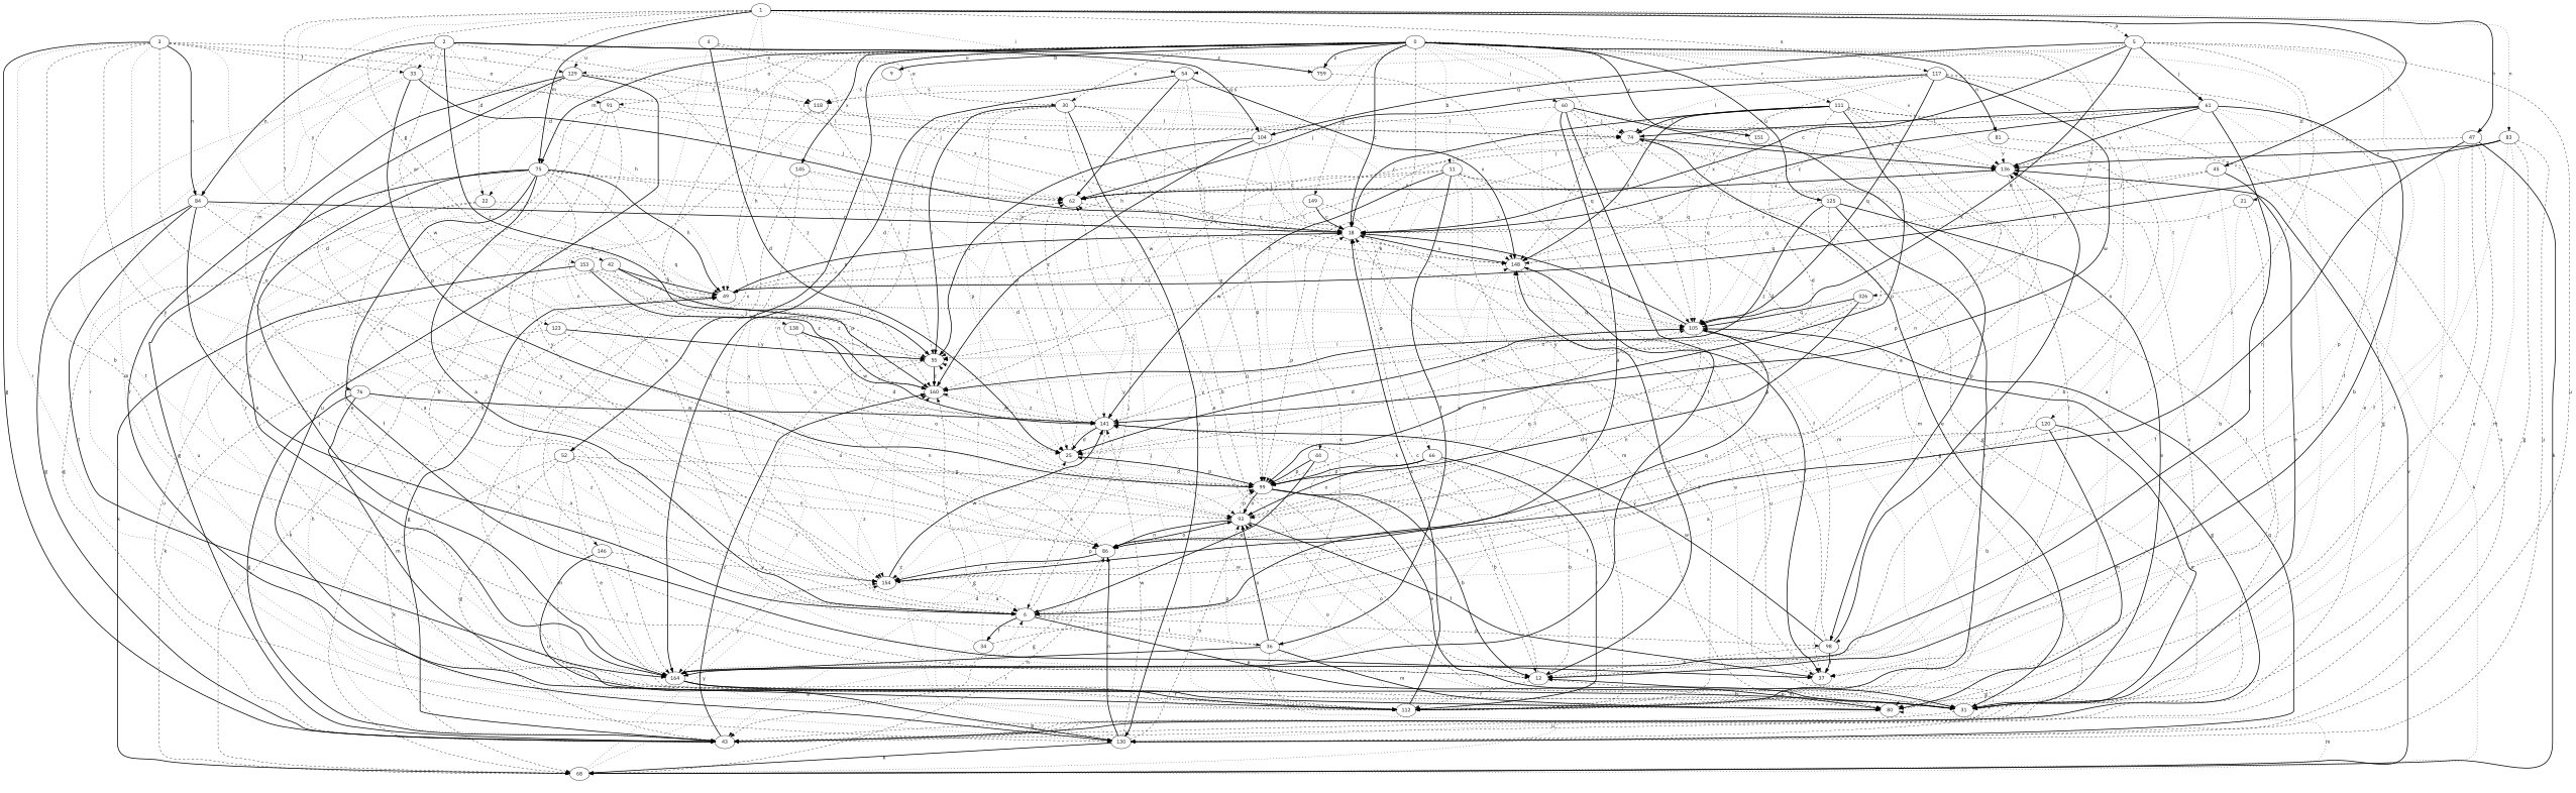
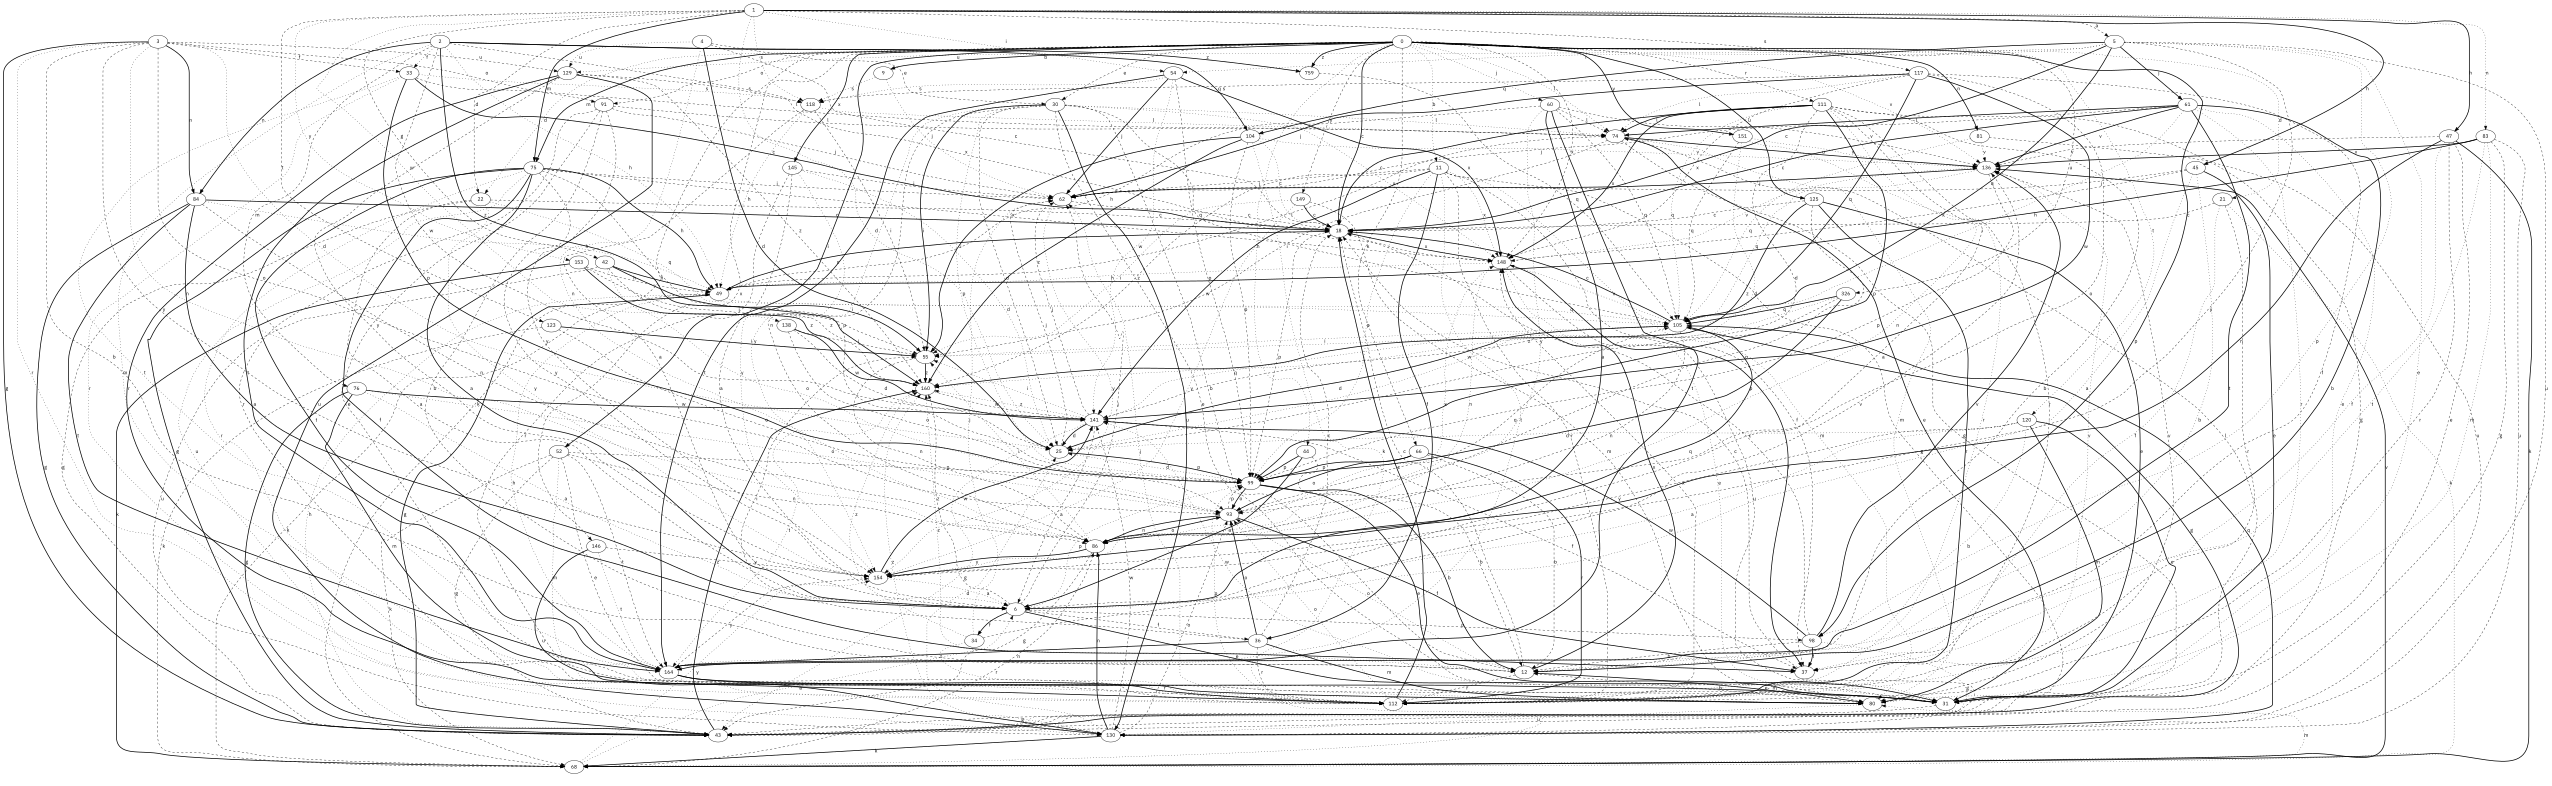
  strict digraph {
    fontname="IBM Plex Sans"
    node [fontname="IBM Plex Sans"]
    edge [fontname="IBM Plex Sans" style=dashed]
    0
    9
    11
    18
    21
    22
    30
    44
    52
    60
    66
    68
    74
    75
    81
    91
    98
    111
    120
    125
    n21 [label=326]
    136
    145
    146
    148
    149
    151
    n28 [label=759]
    118
    62
    80
    141
    160
    43
    112
    36
    99
    37
    n39 [label=164]
    154
    105
    6
    25
    12
    86
    31
    130
    55
    49
    93
    1
    5
    42
    45
    47
    54
    83
    117
    123
    138
    153
    104
    129
    61
    2
    33
    76
    84
    3
    4
    34
    0 -> 9 [label=b style=bold]
    0 -> 11 [label=b style=dotted]
    0 -> 18 [label=c style=bold]
    0 -> 21 [label=d style=dotted]
    0 -> 22 [label=d style=dotted]
    0 -> 30 [label=e]
    0 -> 44 [label=h style=dotted]
    0 -> 52 [label=i style=bold]
    0 -> 60 [label=j style=dotted]
    0 -> 66 [label=k]
    0 -> 68 [label=k]
    0 -> 74 [label=l style=dotted]
    0 -> 75 [label=m style=bold]
    0 -> 81 [label=n style=bold]
    0 -> 91 [label=o]
-   60 -> 98 [label=p style=bold]
+   0 -> 98 [label=p style=bold]
    0 -> 111 [label=r]
    0 -> 120 [label=t style=dotted]
    0 -> 125 [label=u style=bold]
    0 -> n21 [label=u]
    0 -> 136 [label=v style=dotted]
    0 -> 145 [label=x style=bold]
    0 -> 146 [label=x]
    0 -> 148 [label=x]
    0 -> 149 [label=y]
    0 -> 151 [label=y style=bold]
    0 -> n28 [label=z style=bold]
    9 -> 118 [label=s style=dotted]
    9 -> 62 [label=j style=dotted]
    11 -> 148 [label=x style=dotted]
    11 -> 62 [label=j]
    11 -> 80 [label=m style=dotted]
    11 -> 141 [label=w style=bold]
    11 -> 160 [label=z]
    11 -> 43 [label=g]
    11 -> 112 [label=r]
    11 -> 36 [label=f style=bold]
    11 -> 99 [label=p style=dotted]
    11 -> 37 [label=f]
    11 -> n39 [label=t style=dotted]
    18 -> 148 [label=x style=bold]
    18 -> 99 [label=p]
    21 -> 18 [label=c]
    21 -> 68 [label=k style=dotted]
    21 -> 112 [label=r]
    21 -> 37 [label=f style=dotted]
    22 -> 18 [label=c]
    22 -> 43 [label=g]
    22 -> 154 [label=y style=dotted]
    22 -> 105 [label=q style=dotted]
    22 -> 6 [label=a]
    30 -> 74 [label=l style=dotted]
    30 -> 148 [label=x style=dotted]
    30 -> 99 [label=p style=dotted]
    30 -> 154 [label=y style=dotted]
    30 -> 105 [label=q]
    30 -> 25 [label=d]
    30 -> 12 [label=b]
    30 -> 86 [label=n]
    30 -> 31 [label=e]
    30 -> 130 [label=u style=bold]
    30 -> 55 [label=i style=bold]
    44 -> 99 [label=p style=bold]
    44 -> 6 [label=a style=bold]
    44 -> 12 [label=b]
    52 -> 68 [label=k]
    52 -> 80 [label=m style=dotted]
    52 -> 43 [label=g]
    52 -> 99 [label=p]
    52 -> n39 [label=t]
    52 -> 86 [label=n]
    52 -> 31 [label=e]
    60 -> 74 [label=l]
    60 -> 136 [label=v]
    60 -> n39 [label=t style=bold]
    60 -> 154 [label=y style=dotted]
    60 -> 105 [label=q]
    60 -> 6 [label=a style=bold]
    60 -> 49 [label=h]
    66 -> 112 [label=r style=bold]
    66 -> 99 [label=p style=bold]
    66 -> 12 [label=b]
    66 -> 93 [label=o style=bold]
    68 -> 136 [label=v style=bold]
    68 -> 80 [label=m style=dotted]
    68 -> 154 [label=y style=dotted]
    68 -> 6 [label=a style=dotted]
    68 -> 86 [label=n]
-   74 -> 136 [label=v style=bold]
+   74 -> 136 [label=u style=bold]
    74 -> 80 [label=m style=dotted]
    74 -> 43 [label=g]
    74 -> 31 [label=e style=bold]
    74 -> 55 [label=i]
    75 -> 148 [label=x]
    75 -> 62 [label=j]
    75 -> 43 [label=g style=bold]
    75 -> 112 [label=r style=dotted]
    75 -> 99 [label=p]
    75 -> 37 [label=f style=bold]
    75 -> n39 [label=t style=bold]
    75 -> 154 [label=y]
    75 -> 6 [label=a style=bold]
    75 -> 130 [label=u style=dotted]
    75 -> 49 [label=h style=bold]
    81 -> 136 [label=v style=dotted]
    81 -> 105 [label=q style=dotted]
    81 -> 130 [label=u]
    91 -> 74 [label=l]
    91 -> 62 [label=j]
    91 -> 112 [label=r]
    91 -> 154 [label=y]
    91 -> 12 [label=b]
    91 -> 31 [label=e]
    98 -> 18 [label=c]
    98 -> 136 [label=v style=bold]
    98 -> 141 [label=w style=bold]
    98 -> 43 [label=g style=dotted]
    98 -> 37 [label=f style=bold]
    98 -> 12 [label=b]
    111 -> 18 [label=c style=bold]
    111 -> 74 [label=l style=bold]
    111 -> 148 [label=x style=bold]
    111 -> 43 [label=g]
    111 -> 112 [label=r]
    111 -> 99 [label=p style=bold]
    111 -> 105 [label=q style=dotted]
    111 -> 6 [label=a]
    111 -> 25 [label=d]
    111 -> 12 [label=b]
    111 -> 86 [label=n style=dotted]
    120 -> 80 [label=m style=bold]
    120 -> 154 [label=y]
    120 -> 6 [label=a style=dotted]
    120 -> 25 [label=d style=dotted]
    120 -> 12 [label=b style=dotted]
    120 -> 31 [label=e style=bold]
    125 -> 18 [label=c]
    125 -> 160 [label=z style=bold]
    125 -> 112 [label=r style=bold]
    125 -> 31 [label=e style=bold]
    125 -> 93 [label=o]
    n21 -> 141 [label=w]
    n21 -> 160 [label=z style=dotted]
    n21 -> 99 [label=p style=bold]
    n21 -> 105 [label=q style=bold]
    136 -> 62 [label=j style=bold]
    136 -> 99 [label=p]
    136 -> 105 [label=q style=dotted]
    145 -> 62 [label=j]
    145 -> 112 [label=r]
    145 -> 154 [label=y style=dotted]
    145 -> 6 [label=a]
    145 -> 25 [label=d style=dotted]
    146 -> n39 [label=t style=dotted]
    146 -> 154 [label=y]
    146 -> 130 [label=u style=bold]
    148 -> 136 [label=v style=dotted]
    148 -> 37 [label=f style=bold]
    148 -> 86 [label=n style=dotted]
    148 -> 31 [label=e style=dotted]
    148 -> 130 [label=u]
    148 -> 49 [label=h style=dotted]
    149 -> 18 [label=c style=bold]
    149 -> 80 [label=m]
    149 -> 154 [label=y style=dotted]
    149 -> 55 [label=i style=dotted]
    151 -> 136 [label=v style=dotted]
    151 -> 112 [label=r style=dotted]
    151 -> 105 [label=q]
    151 -> 25 [label=d style=dotted]
    n28 -> 105 [label=q]
    118 -> 74 [label=l style=dotted]
    118 -> 6 [label=a]
    118 -> 55 [label=i]
    118 -> 49 [label=h style=dotted]
    62 -> 18 [label=c]
    62 -> 154 [label=y style=dotted]
    80 -> 136 [label=v]
    80 -> 12 [label=b]
    80 -> 130 [label=u style=dotted]
    141 -> 62 [label=j]
    141 -> 160 [label=z style=dotted]
    141 -> 43 [label=g style=dotted]
    141 -> 37 [label=f]
    141 -> 105 [label=q style=dotted]
    141 -> 6 [label=a]
    141 -> 25 [label=d style=bold]
    141 -> 55 [label=i style=dotted]
    160 -> 141 [label=w]
    160 -> n39 [label=t style=dotted]
    43 -> 74 [label=l]
    43 -> 160 [label=z style=bold]
    43 -> 49 [label=h style=dotted]
    112 -> 18 [label=c style=bold]
    112 -> 136 [label=v style=dotted]
    112 -> 148 [label=x]
    112 -> 62 [label=j style=dotted]
    112 -> 99 [label=p style=dotted]
    112 -> 93 [label=o style=dotted]
    36 -> 18 [label=c]
    36 -> 80 [label=m style=bold]
    36 -> 112 [label=r]
    36 -> n39 [label=t style=bold]
    36 -> 55 [label=i]
    36 -> 93 [label=o style=bold]
    99 -> 25 [label=d style=dotted]
    99 -> 12 [label=b style=bold]
    99 -> 31 [label=e style=bold]
    99 -> 93 [label=o style=bold]
    37 -> 18 [label=c]
    n39 -> 112 [label=r style=bold]
    n39 -> 154 [label=y]
    n39 -> 31 [label=e style=bold]
    n39 -> 49 [label=h style=dotted]
    154 -> 141 [label=w style=bold]
    154 -> 105 [label=q style=bold]
    154 -> 6 [label=a style=dotted]
    105 -> 18 [label=c style=bold]
    105 -> 148 [label=x style=dotted]
    105 -> 43 [label=g style=bold]
    105 -> 25 [label=d style=bold]
    105 -> 86 [label=n]
    105 -> 55 [label=i style=dotted]
    6 -> 98 [label=p]
    6 -> 62 [label=j]
    6 -> 160 [label=z]
    6 -> 36 [label=f]
    6 -> 99 [label=p style=dotted]
    6 -> 31 [label=e style=bold]
    6 -> 34 [label=f style=bold]
    25 -> 62 [label=j]
    25 -> 99 [label=p style=bold]
    12 -> 18 [label=c]
    12 -> 148 [label=x style=bold]
    12 -> 80 [label=m style=bold]
-   12 -> 49 [label=z style=dotted]
+   12 -> 160 [label=z style=dotted]
    12 -> 112 [label=r]
    12 -> 93 [label=o style=dotted]
    86 -> 148 [label=x style=dotted]
    86 -> 43 [label=g]
    86 -> 154 [label=y style=bold]
    86 -> 55 [label=i style=dotted]
    86 -> 93 [label=o style=bold]
    31 -> 141 [label=w style=dotted]
    31 -> 43 [label=g]
    130 -> 68 [label=k style=bold]
    130 -> 141 [label=w]
    130 -> 160 [label=z style=dotted]
    130 -> 105 [label=q style=bold]
    130 -> 25 [label=d style=dotted]
    130 -> 86 [label=n style=bold]
    130 -> 93 [label=o]
    55 -> 160 [label=z style=bold]
    55 -> 86 [label=n]
    49 -> 18 [label=c style=bold]
    49 -> 68 [label=k]
    49 -> 74 [label=l]
    49 -> 43 [label=g style=bold]
    49 -> 105 [label=q style=dotted]
    93 -> 99 [label=p]
    93 -> 37 [label=f style=bold]
    93 -> 105 [label=q]
    93 -> 86 [label=n style=bold]
    1 -> 22 [label=d]
    1 -> 75 [label=m style=bold]
    1 -> 118 [label=s style=dotted]
    1 -> 25 [label=d style=dotted]
    1 -> 5 [label=a]
    1 -> 42 [label=g]
    1 -> 45 [label=h style=bold]
    1 -> 47 [label=h style=bold]
    1 -> 54 [label=i style=dotted]
    1 -> 83 [label=n style=dotted]
    1 -> 117 [label=s]
    1 -> 123 [label=t]
    1 -> 138 [label=w style=dotted]
    1 -> 153 [label=y style=dotted]
    5 -> 18 [label=c style=bold]
    5 -> 98 [label=p style=dotted]
    5 -> 154 [label=y]
    5 -> 105 [label=q style=bold]
    5 -> 31 [label=e style=dotted]
    5 -> 130 [label=u]
    5 -> 54 [label=i style=dotted]
    5 -> 104 [label=q style=bold]
    5 -> 129 [label=u style=dotted]
    5 -> 61 [label=j style=bold]
    42 -> 160 [label=z]
    42 -> 130 [label=u]
    42 -> 55 [label=i style=bold]
    42 -> 49 [label=h style=bold]
    42 -> 93 [label=o style=dotted]
    45 -> 148 [label=x]
    45 -> 62 [label=j]
    45 -> 6 [label=a style=dotted]
    45 -> 12 [label=b style=dotted]
    45 -> 31 [label=e style=bold]
    47 -> 68 [label=k style=bold]
    47 -> 136 [label=v]
    47 -> 112 [label=r]
    47 -> 37 [label=f style=dotted]
    47 -> 86 [label=n style=bold]
    47 -> 31 [label=e]
    54 -> 148 [label=x style=bold]
    54 -> 118 [label=s style=dotted]
    54 -> 62 [label=j style=bold]
    54 -> 141 [label=w style=dotted]
    54 -> 99 [label=p]
    54 -> n39 [label=t style=bold]
    83 -> 136 [label=v style=bold]
    83 -> 80 [label=m style=dotted]
    83 -> 43 [label=g]
    83 -> n39 [label=t style=dotted]
    83 -> 130 [label=u]
    83 -> 49 [label=h style=bold]
    117 -> 74 [label=l style=dotted]
    117 -> 148 [label=x]
    117 -> 118 [label=s]
    117 -> 62 [label=j style=bold]
    117 -> 141 [label=w style=bold]
    117 -> 37 [label=f]
    117 -> 105 [label=q style=bold]
    117 -> 93 [label=o]
    123 -> 68 [label=k]
    123 -> 55 [label=i style=bold]
    123 -> 93 [label=o]
    138 -> 141 [label=w style=bold]
    138 -> 25 [label=d]
    138 -> 55 [label=i]
    138 -> 93 [label=o]
    153 -> 68 [label=k style=bold]
    153 -> 160 [label=z style=bold]
    153 -> 55 [label=i]
    153 -> 49 [label=h]
    104 -> 18 [label=c style=dotted]
    104 -> 68 [label=k style=dotted]
    104 -> 136 [label=v style=dotted]
    104 -> 160 [label=z style=bold]
    104 -> 99 [label=p]
    104 -> 55 [label=i style=bold]
    129 -> 118 [label=s]
    129 -> 160 [label=z]
    129 -> 112 [label=r style=bold]
    129 -> n39 [label=t style=bold]
    129 -> 154 [label=y]
    129 -> 130 [label=u style=bold]
    61 -> 18 [label=c style=bold]
    61 -> 74 [label=l style=bold]
    61 -> 136 [label=v style=bold]
    61 -> 62 [label=j]
    61 -> 112 [label=r style=dotted]
    61 -> n39 [label=t style=bold]
    61 -> 12 [label=b style=bold]
    61 -> 31 [label=e style=dotted]
    61 -> 55 [label=i style=dotted]
    2 -> 148 [label=x]
    2 -> n28 [label=z style=bold]
    2 -> 80 [label=m style=dotted]
    2 -> 141 [label=w]
    2 -> 160 [label=z style=bold]
    2 -> 49 [label=h style=dotted]
    2 -> 104 [label=q style=bold]
    2 -> 33 [label=f style=dotted]
    2 -> 76 [label=m]
    2 -> 84 [label=n style=bold]
    33 -> 18 [label=c style=bold]
    33 -> 74 [label=l]
    33 -> 118 [label=s style=dotted]
    33 -> 112 [label=r style=dotted]
    33 -> 99 [label=p style=bold]
    33 -> n39 [label=t style=dotted]
    76 -> 80 [label=m style=bold]
    76 -> 141 [label=w style=bold]
    76 -> 43 [label=g style=bold]
    76 -> 6 [label=a style=dotted]
    76 -> 93 [label=o style=dotted]
    84 -> 18 [label=c style=bold]
    84 -> 43 [label=g style=bold]
    84 -> n39 [label=t style=bold]
    84 -> 6 [label=a style=bold]
    84 -> 86 [label=n]
    84 -> 49 [label=h style=dotted]
    3 -> 91 [label=o]
    3 -> 43 [label=g style=bold]
    3 -> 112 [label=r style=dotted]
    3 -> 154 [label=y]
    3 -> 25 [label=d style=dotted]
    3 -> 12 [label=b]
    3 -> 86 [label=n style=dotted]
    3 -> 93 [label=o]
    3 -> 129 [label=u]
    3 -> 33 [label=f]
    3 -> 84 [label=n style=bold]
    4 -> 18 [label=c]
    4 -> 30 [label=e]
    4 -> 25 [label=d style=bold]
    4 -> 86 [label=n style=dotted]
    4 -> 129 [label=u style=dotted]
    34 -> 136 [label=v]
    34 -> 62 [label=j style=dotted]
    34 -> 160 [label=z style=dotted]
    34 -> 112 [label=r style=dotted]
  }
